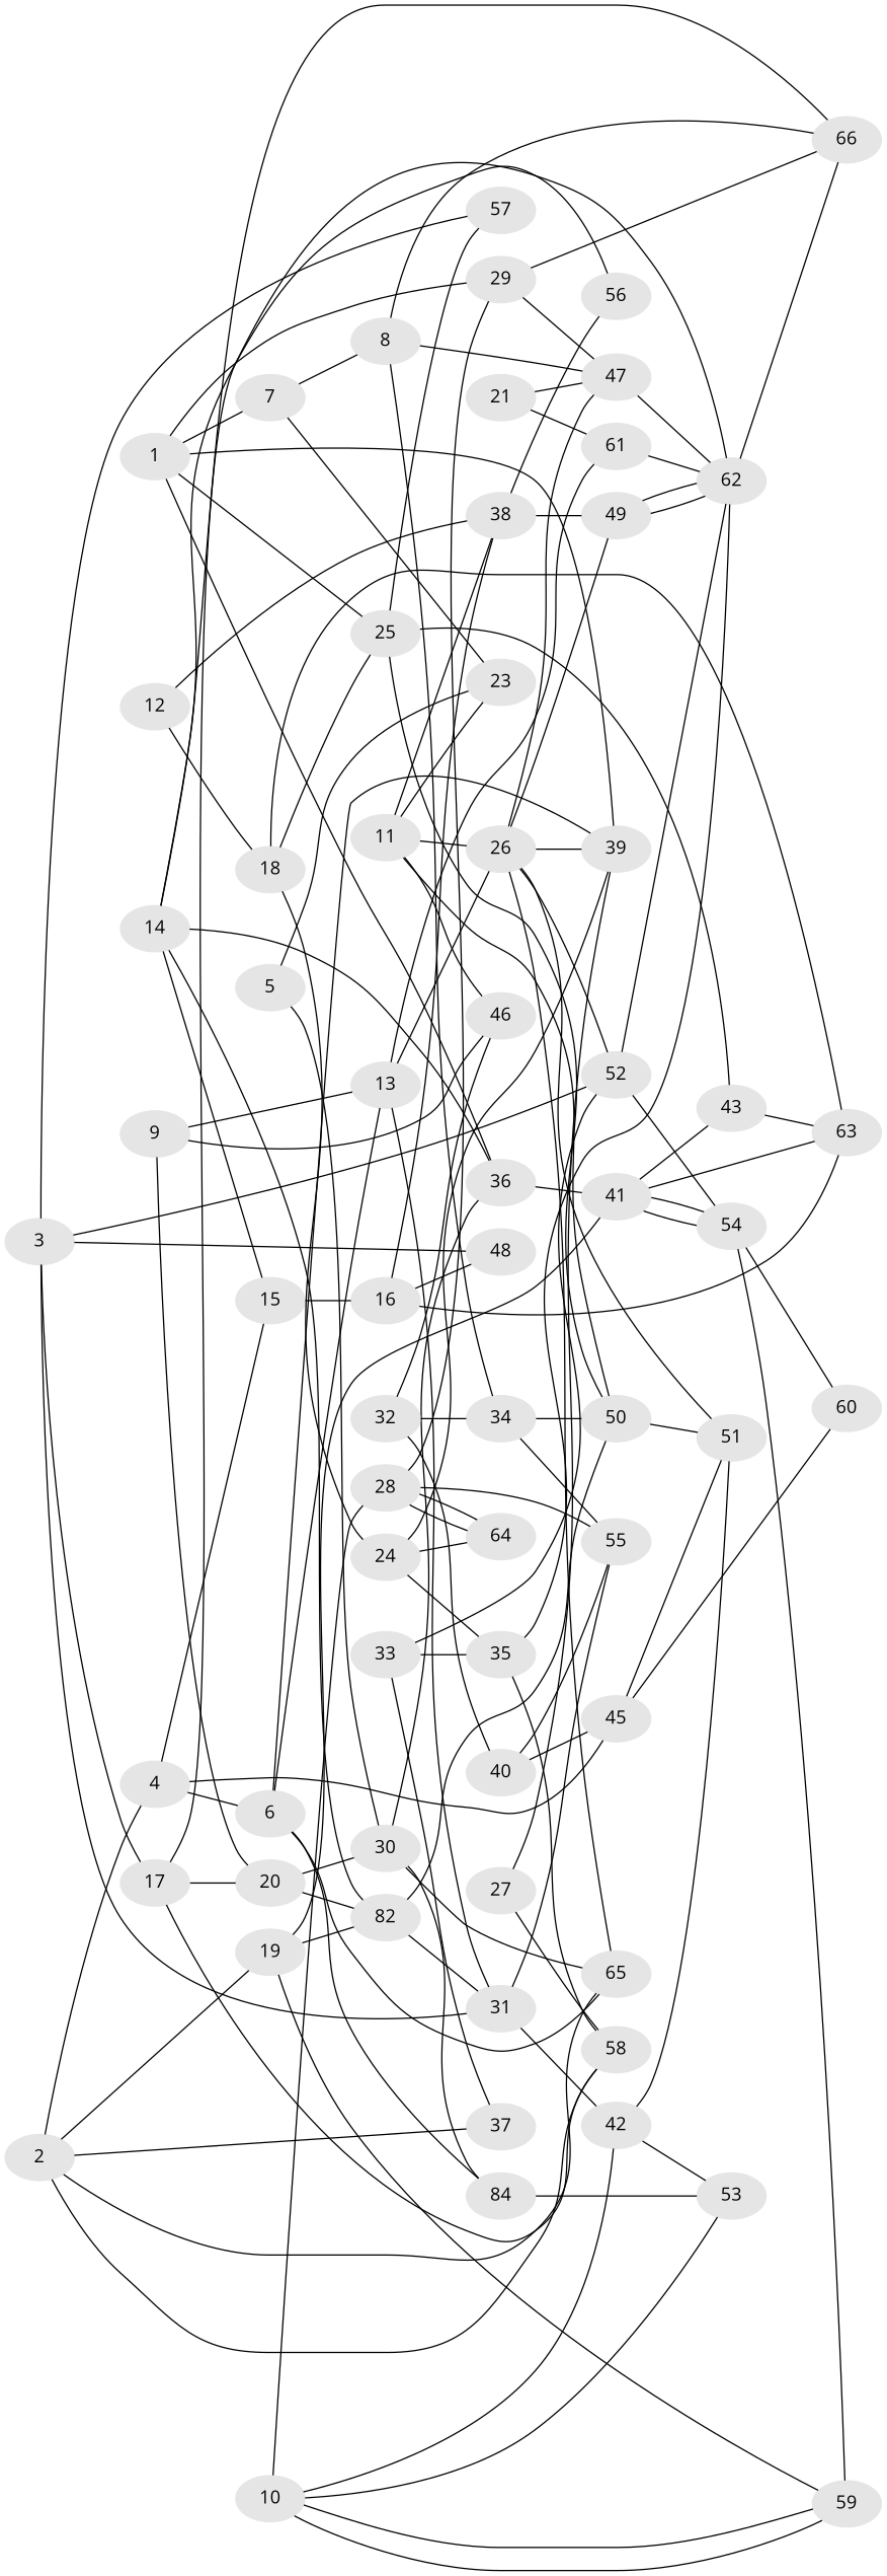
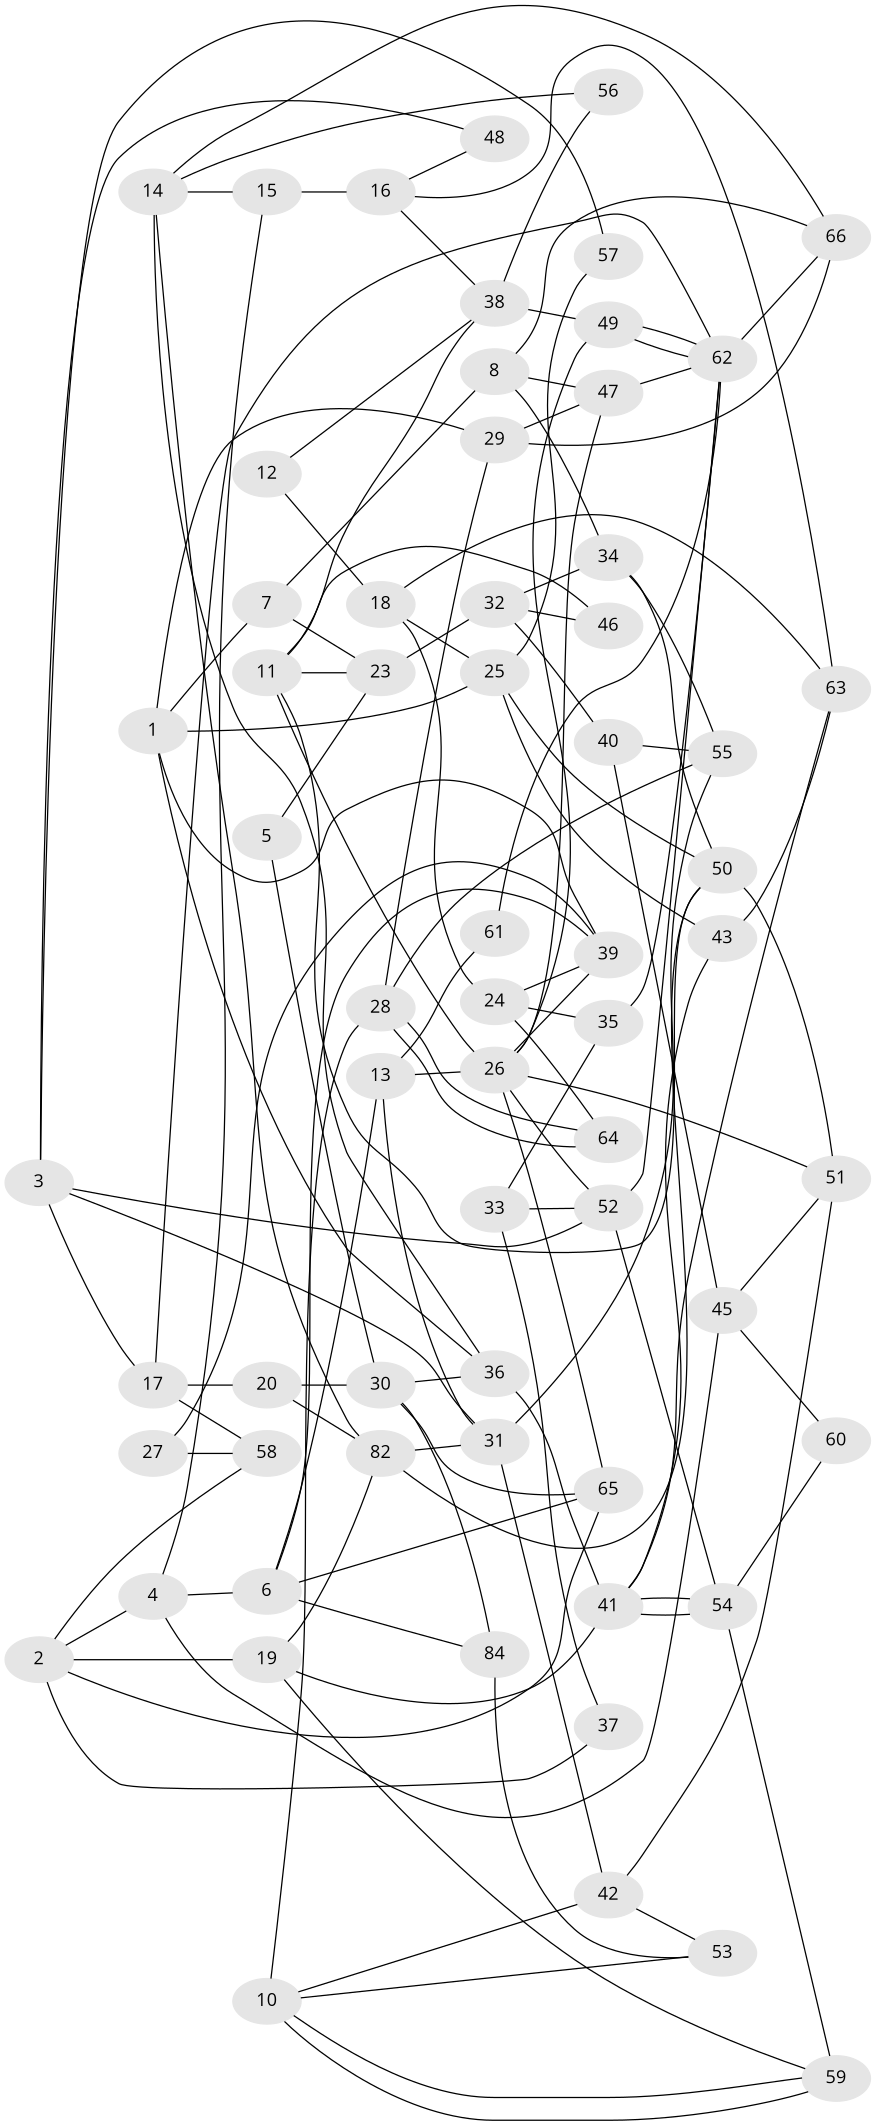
  graph {
    fontname="Open Sans"
    rankdir=LR
    node [color=gray90 fontname="Open Sans" style=filled]
    edge [fontname="Open Sans"]
    1
    7
    25
    29
    36
    39
    23
    8
    57
    50
    43
    47
    66
    41
    2
    4
    19
    37
    58
    65
    6
    15
    45
    59
    n25 [label=82]
    3
    17
    31
    48
    52
    20
    62
    42
    55
    54
    13
    n37 [label=84]
    16
    51
    60
    5
    30
    32
    26
    61
    53
    34
-   9
    46
    10
    28
    64
    11
    38
    49
    56
    12
    18
    63
    24
    14
    35
-   21
    40
    27
    33
    1 -- 7
    1 -- 25
    1 -- 29
    1 -- 36
    1 -- 39
    7 -- 23
    7 -- 8
    25 -- 57
    25 -- 50
    25 -- 43
    29 -- 47
    29 -- 66
    36 -- 41
+   23 -- 32
    8 -- 47
    8 -- 66
    8 -- 34
    50 -- 51
    43 -- 63
    47 -- 62
    41 -- 43
    41 -- 54
    41 -- 54
    41 -- 63
    2 -- 4
    2 -- 19
    2 -- 37
    2 -- 58
    2 -- 65
    4 -- 6
    4 -- 15
    4 -- 45
    19 -- 41
    19 -- 59
    19 -- n25
    6 -- 39
    6 -- 65
    6 -- 13
    6 -- n37
    15 -- 16
    45 -- 51
    45 -- 60
    n25 -- 50
    n25 -- 31
    3 -- 57
    3 -- 17
    3 -- 31
    3 -- 48
    3 -- 52
    17 -- 58
    17 -- 20
    17 -- 62
    31 -- 42
    31 -- 55
    52 -- 62
    52 -- 54
    20 -- n25
    20 -- 30
    62 -- 66
    42 -- 51
    42 -- 53
    54 -- 59
    54 -- 60
    13 -- 31
    13 -- 26
    13 -- 61
    n37 -- 53
    16 -- 48
    16 -- 38
    16 -- 63
    5 -- 23
    5 -- 30
    30 -- 36
    30 -- 65
    30 -- n37
    32 -- 34
    32 -- 46
    32 -- 40
    26 -- 39
    26 -- 47
    26 -- 65
    26 -- 52
    26 -- 51
    26 -- 49
    61 -- 62
    34 -- 50
    34 -- 55
-   9 -- 20
-   9 -- 13
-   9 -- 46
    10 -- 59
    10 -- 59
    10 -- 42
    10 -- 53
    10 -- 28
    28 -- 29
    28 -- 55
    28 -- 64
    28 -- 64
    11 -- 23
    11 -- 50
    11 -- 26
    11 -- 46
    11 -- 38
    38 -- 49
    38 -- 56
    49 -- 62
    49 -- 62
    12 -- 38
    12 -- 18
    18 -- 25
    18 -- 63
    18 -- 24
    24 -- 39
    24 -- 64
    24 -- 35
    14 -- 36
    14 -- 66
    14 -- 15
    14 -- n25
    14 -- 56
-   35 -- 58
    35 -- 62
-   21 -- 47
-   21 -- 61
    40 -- 45
    40 -- 55
    27 -- 39
    27 -- 58
    33 -- 37
    33 -- 52
    33 -- 35
  }
